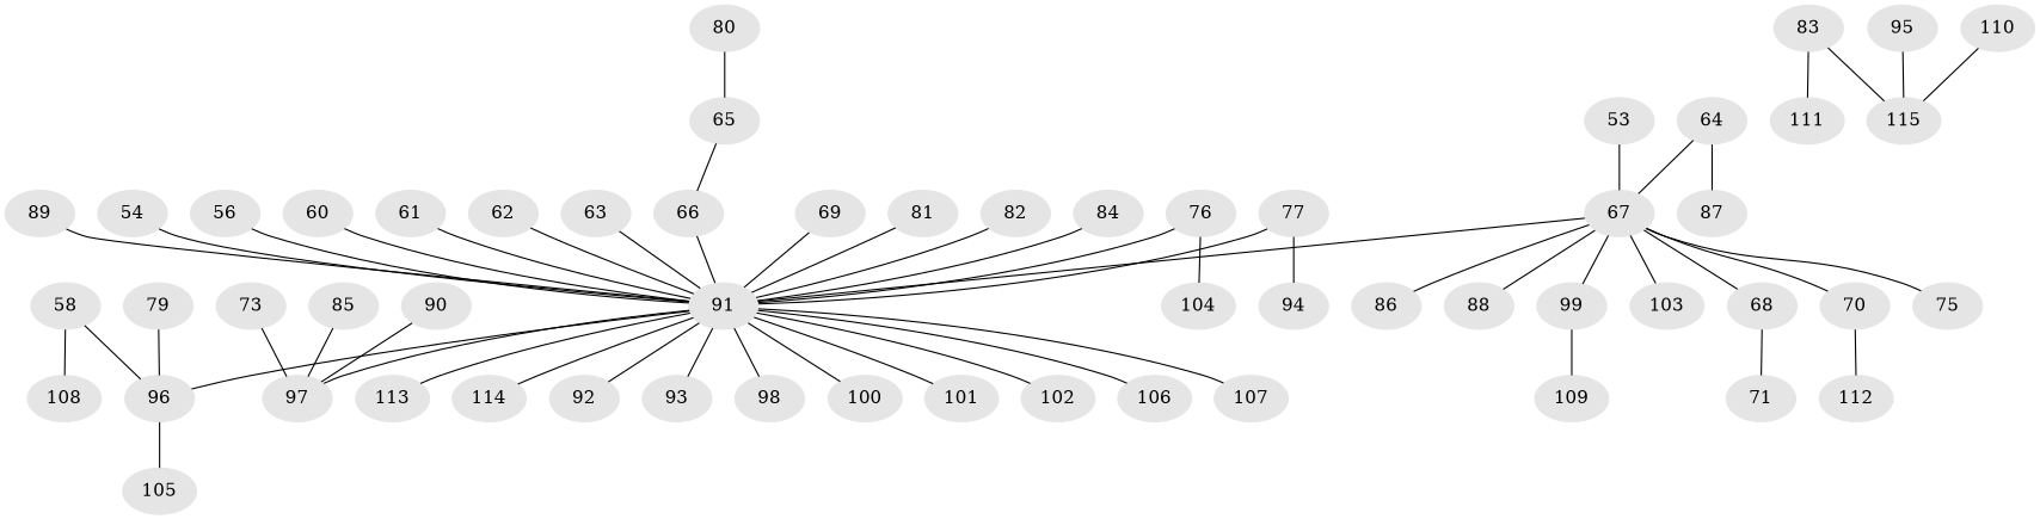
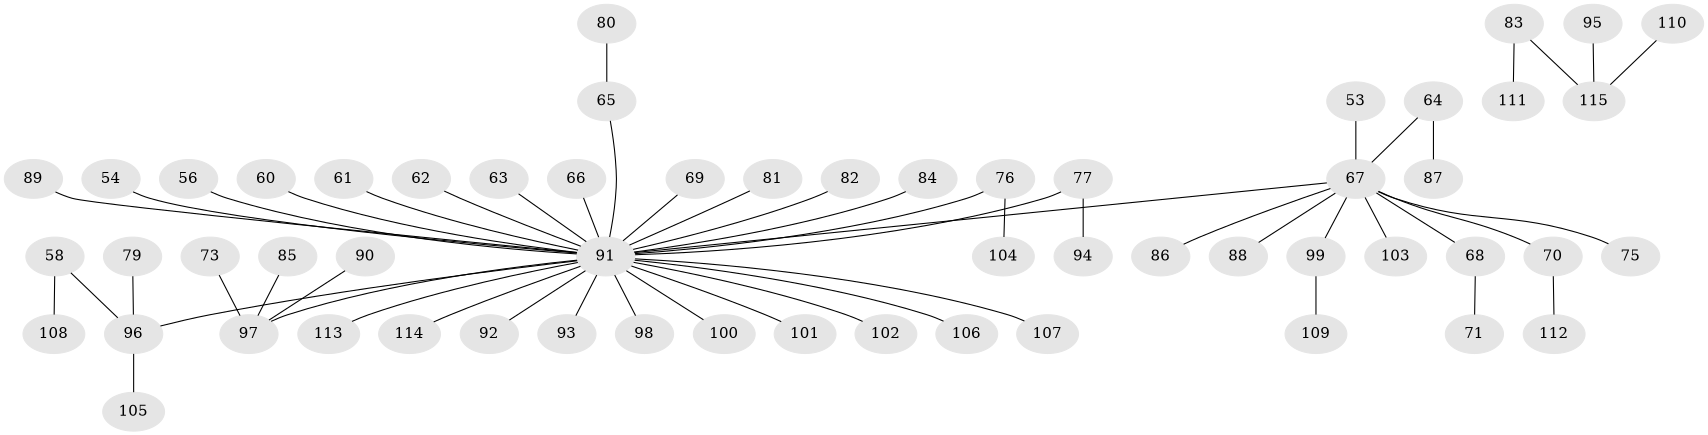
  graph {
    node [color=gray90 style=filled]
    67 [super="+32+8+38+15+55+35+37+46+51+59"]
    91 [super="+1+5+27+3+19+78+28+42+18+14+21+30+50+48+20+23+74+31+29+39+40+41+43+49"]
    68
    70
    75
    86
    88
    99
    103
    53
    96 [super="+36"]
    97 [super="+22+44+72+45"]
    92
    93
    98
    100
    101
    102
    106
    107
    113
    114
    54
    56
    105
    58
    108
    60
    61
    62
    63
    64
    87
    65
    66
    71
    112
    109
    69
    73
    76
    104
    77
    94
    79
    80 [super="+52"]
    81
    82
    83
    111
    115 [super="+47"]
    84
    85
    89
    90
    95
    110
    67 -- 91
    67 -- 68
    67 -- 70
    67 -- 75
    67 -- 86
    67 -- 88
    67 -- 99
    67 -- 103
    91 -- 96
    91 -- 97
    91 -- 92
    91 -- 93
    91 -- 98
    91 -- 100
    91 -- 101
    91 -- 102
    91 -- 106
    91 -- 107
    91 -- 113
    91 -- 114
    68 -- 71
    70 -- 112
    99 -- 109
    53 -- 67
    96 -- 105
    54 -- 91
    56 -- 91
    58 -- 96
    58 -- 108
    60 -- 91
    61 -- 91
    62 -- 91
    63 -- 91
    64 -- 67
    64 -- 87
-   65 -- 66
+   65 -- 91
    66 -- 91
    69 -- 91
    73 -- 97
    76 -- 91
    76 -- 104
    77 -- 91
    77 -- 94
    79 -- 96
    80 -- 65
    81 -- 91
    82 -- 91
    83 -- 111
    83 -- 115
    84 -- 91
    85 -- 97
    89 -- 91
    90 -- 97
    95 -- 115
    110 -- 115
  }
